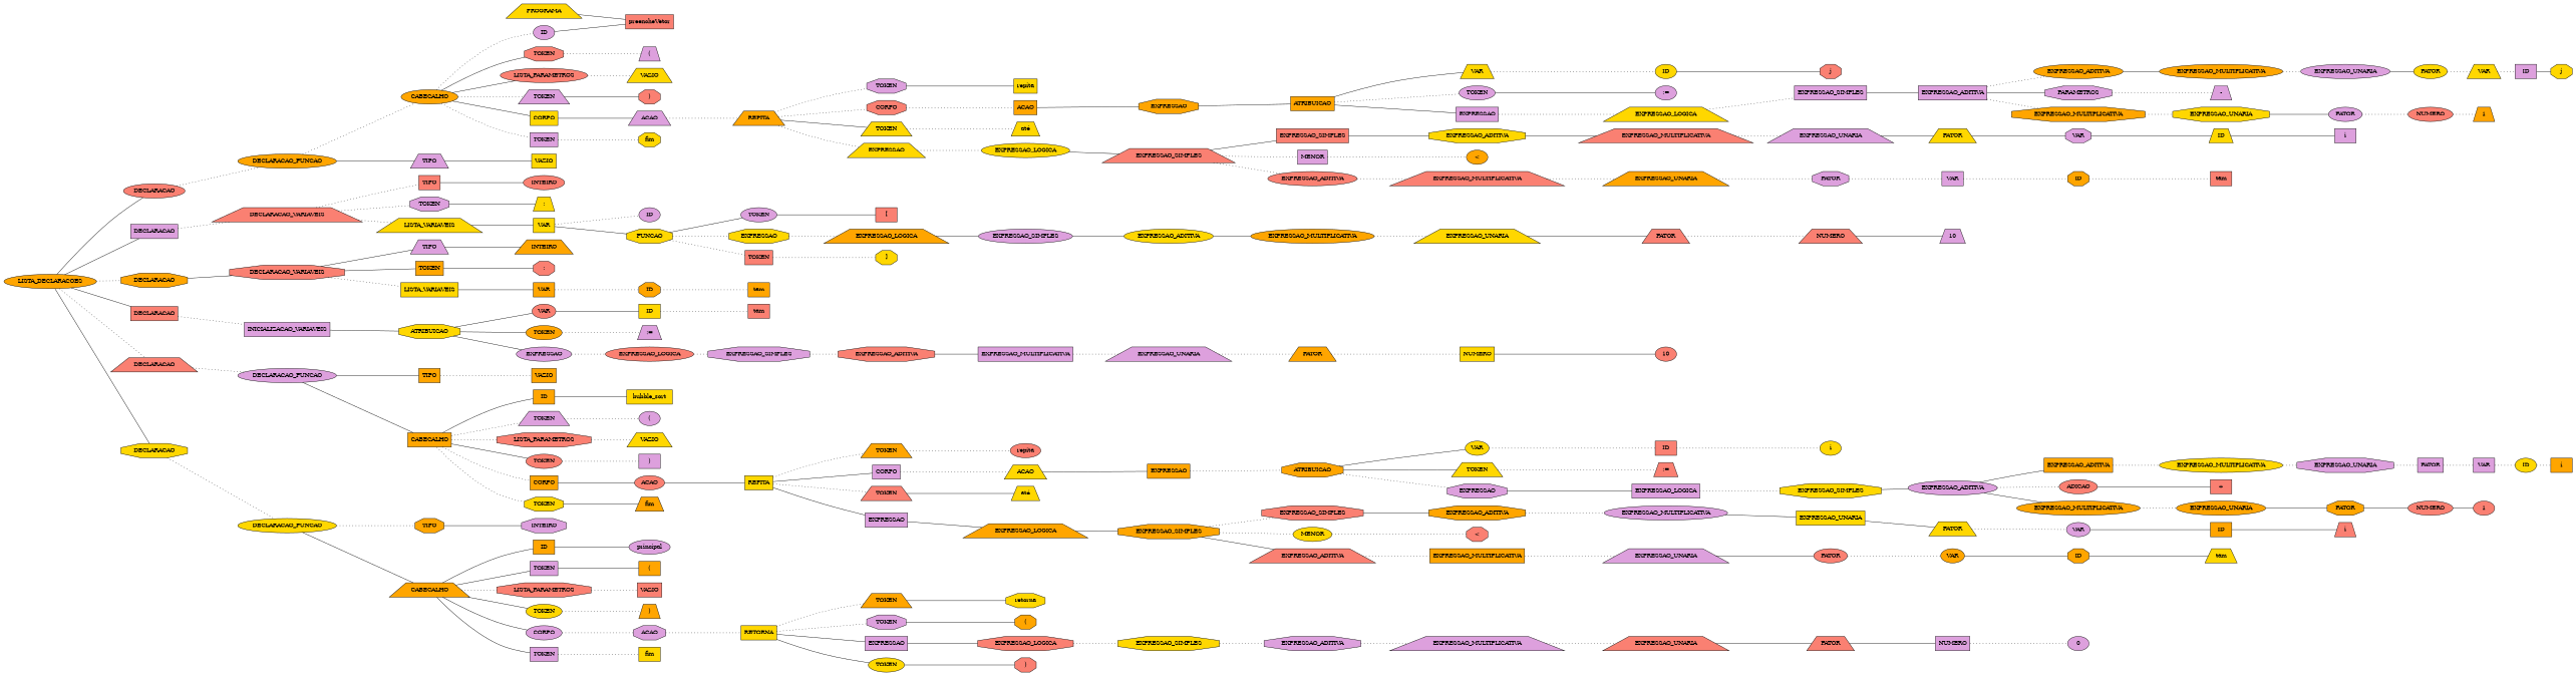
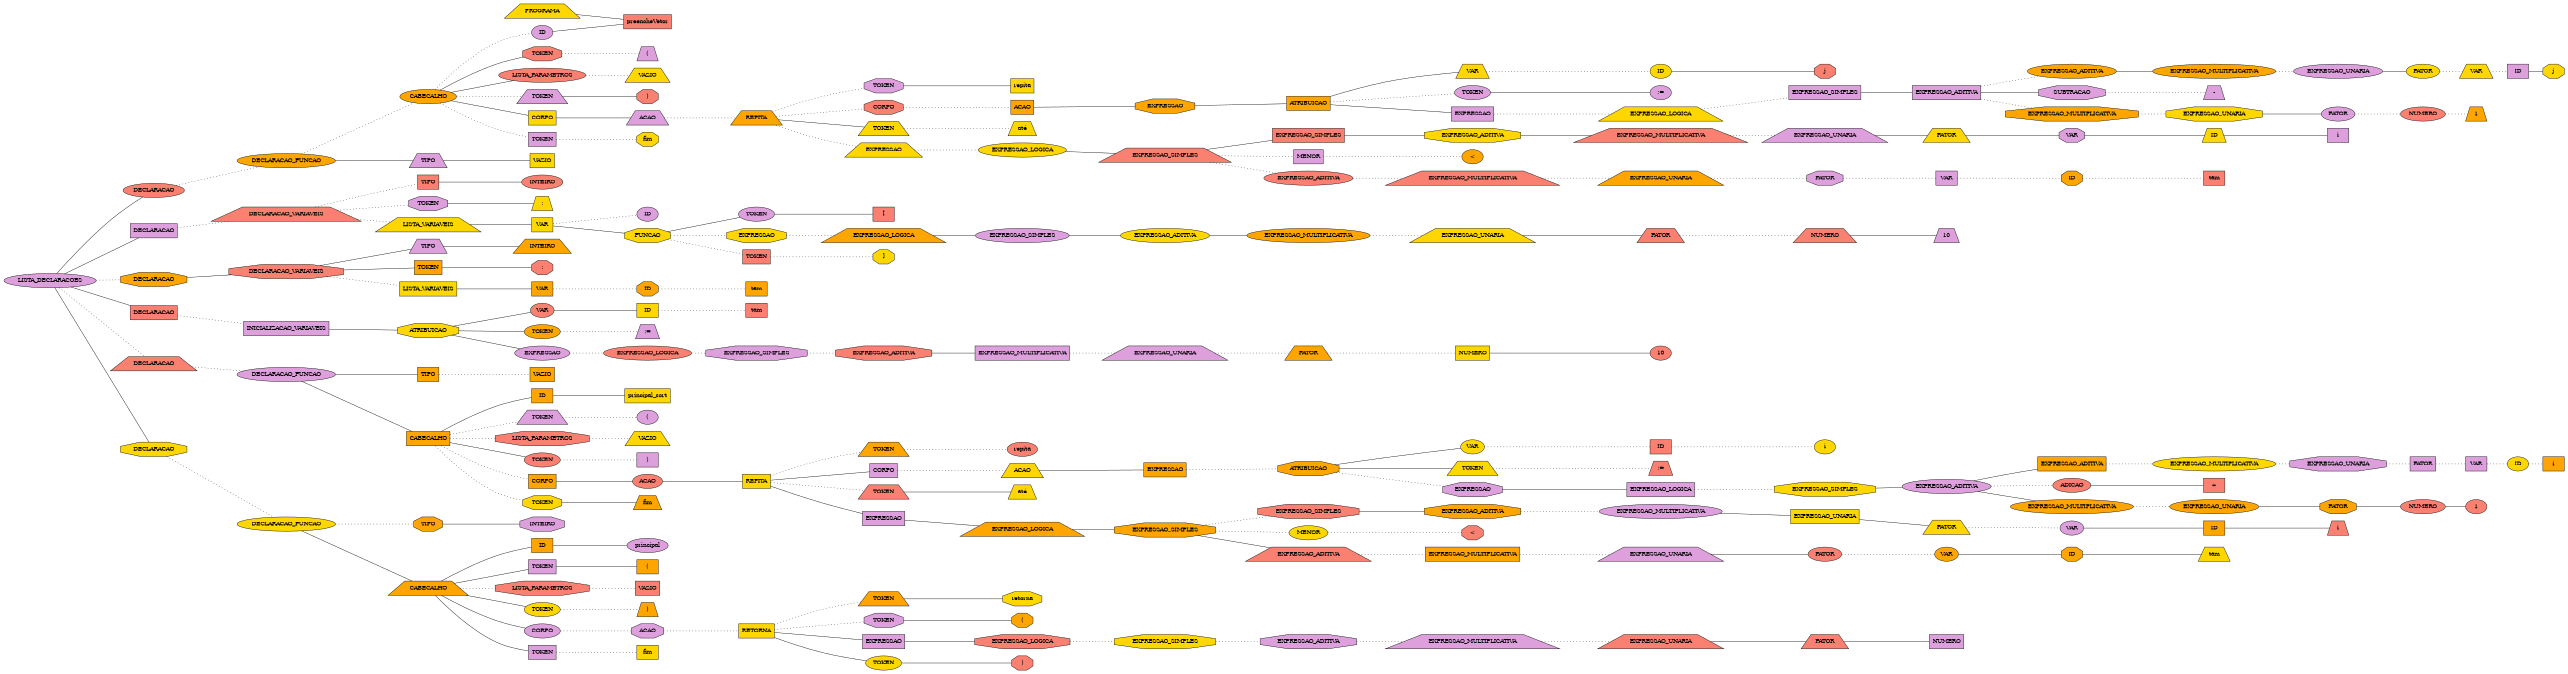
  graph {
    rankdir=LR
    node [fillcolor=plum shape=box style=filled]
    edge [constraint=true style=dotted]
    n1 [fillcolor=gold label=PROGRAMA shape=trapezium]
    n2 [fillcolor=salmon label=preencheVetor]
-   n3 [fillcolor=orange label=LISTA_DECLARACOES shape=ellipse]
+   n3 [label=LISTA_DECLARACOES shape=ellipse]
    n4 [label=DECLARACAO]
    n5 [fillcolor=orange label=DECLARACAO shape=octagon]
    n6 [fillcolor=salmon label=DECLARACAO]
    n7 [fillcolor=salmon label=DECLARACAO shape=ellipse]
    n8 [fillcolor=salmon label=DECLARACAO shape=trapezium]
    n9 [fillcolor=gold label=DECLARACAO shape=octagon]
    n10 [fillcolor=salmon label=DECLARACAO_VARIAVEIS shape=trapezium]
    n11 [fillcolor=salmon label=DECLARACAO_VARIAVEIS shape=octagon]
    n12 [label=INICIALIZACAO_VARIAVEIS]
    n13 [fillcolor=orange label=DECLARACAO_FUNCAO shape=ellipse]
    n14 [label=DECLARACAO_FUNCAO shape=ellipse]
    n15 [fillcolor=gold label=DECLARACAO_FUNCAO shape=ellipse]
    n16 [fillcolor=salmon label=TIPO]
    n17 [label=TOKEN shape=octagon]
    n18 [fillcolor=gold label=LISTA_VARIAVEIS shape=trapezium]
    n19 [fillcolor=salmon label=INTEIRO shape=ellipse]
    n20 [fillcolor=gold label=":" shape=trapezium]
    n21 [fillcolor=gold label=VAR]
    n22 [label=ID shape=ellipse]
    n23 [fillcolor=gold label=FUNCAO shape=octagon]
    n24 [label=TOKEN shape=ellipse]
    n25 [fillcolor=gold label=EXPRESSAO shape=octagon]
    n26 [fillcolor=salmon label=TOKEN]
    n27 [fillcolor=salmon label="["]
    n28 [fillcolor=orange label=EXPRESSAO_LOGICA shape=trapezium]
    n29 [fillcolor=gold label="]" shape=octagon]
    n30 [label=EXPRESSAO_SIMPLES shape=ellipse]
    n31 [fillcolor=gold label=EXPRESSAO_ADITIVA shape=ellipse]
    n32 [fillcolor=orange label=EXPRESSAO_MULTIPLICATIVA shape=ellipse]
    n33 [fillcolor=gold label=EXPRESSAO_UNARIA shape=trapezium]
    n34 [fillcolor=salmon label=FATOR shape=trapezium]
    n35 [fillcolor=salmon label=NUMERO shape=trapezium]
    n36 [label=10 shape=trapezium]
    n37 [label=TIPO shape=trapezium]
    n38 [fillcolor=orange label=TOKEN]
    n39 [fillcolor=gold label=LISTA_VARIAVEIS]
    n40 [fillcolor=orange label=INTEIRO shape=trapezium]
    n41 [fillcolor=salmon label=":" shape=octagon]
    n42 [fillcolor=orange label=VAR]
    n43 [fillcolor=orange label=ID shape=octagon]
    n44 [fillcolor=orange label=tam]
    n45 [fillcolor=gold label=ATRIBUICAO shape=octagon]
    n46 [fillcolor=salmon label=VAR shape=ellipse]
    n47 [fillcolor=orange label=TOKEN shape=ellipse]
    n48 [label=EXPRESSAO shape=ellipse]
    n49 [fillcolor=gold label=ID]
    n50 [label=":=" shape=trapezium]
    n51 [fillcolor=salmon label=EXPRESSAO_LOGICA shape=ellipse]
    n52 [fillcolor=salmon label=tam]
    n53 [label=EXPRESSAO_SIMPLES shape=octagon]
    n54 [fillcolor=salmon label=EXPRESSAO_ADITIVA shape=octagon]
    n55 [label=EXPRESSAO_MULTIPLICATIVA]
    n56 [label=EXPRESSAO_UNARIA shape=trapezium]
    n57 [fillcolor=orange label=FATOR shape=trapezium]
    n58 [fillcolor=gold label=NUMERO]
    n59 [fillcolor=salmon label=10 shape=ellipse]
    n60 [label=TIPO shape=trapezium]
    n61 [fillcolor=orange label=CABECALHO shape=ellipse]
    n62 [fillcolor=gold label=VAZIO]
    n63 [label=ID shape=ellipse]
    n64 [fillcolor=salmon label=TOKEN shape=octagon]
    n65 [fillcolor=salmon label=LISTA_PARAMETROS shape=ellipse]
    n66 [label=TOKEN shape=trapezium]
    n67 [fillcolor=gold label=CORPO]
    n68 [label=TOKEN]
    n69 [label="(" shape=trapezium]
    n70 [fillcolor=gold label=VAZIO shape=trapezium]
    n71 [fillcolor=salmon label=")" shape=octagon]
    n72 [label=ACAO shape=trapezium]
    n73 [fillcolor=gold label=fim shape=octagon]
    n74 [fillcolor=orange label=REPITA shape=trapezium]
    n75 [label=TOKEN shape=octagon]
    n76 [fillcolor=salmon label=CORPO shape=octagon]
    n77 [fillcolor=gold label=TOKEN shape=trapezium]
    n78 [fillcolor=gold label=EXPRESSAO shape=trapezium]
    n79 [fillcolor=gold label=repita]
    n80 [fillcolor=orange label=ACAO]
    n81 [fillcolor=gold label="até" shape=trapezium]
    n82 [fillcolor=gold label=EXPRESSAO_LOGICA shape=ellipse]
    n83 [fillcolor=orange label=EXPRESSAO shape=octagon]
    n84 [fillcolor=orange label=ATRIBUICAO]
    n85 [fillcolor=gold label=VAR shape=trapezium]
    n86 [label=TOKEN shape=ellipse]
    n87 [label=EXPRESSAO]
    n88 [fillcolor=gold label=ID shape=ellipse]
    n89 [label=":=" shape=ellipse]
    n90 [fillcolor=gold label=EXPRESSAO_LOGICA shape=trapezium]
    n91 [fillcolor=salmon label=j shape=octagon]
    n92 [label=EXPRESSAO_SIMPLES]
    n93 [label=EXPRESSAO_ADITIVA]
    n94 [fillcolor=orange label=EXPRESSAO_ADITIVA shape=ellipse]
-   n95 [label=PARAMETROS shape=octagon]
+   n95 [label=SUBTRACAO shape=octagon]
    n96 [fillcolor=orange label=EXPRESSAO_MULTIPLICATIVA shape=octagon]
    n97 [fillcolor=orange label=EXPRESSAO_MULTIPLICATIVA shape=ellipse]
    n98 [label="-" shape=trapezium]
    n99 [fillcolor=gold label=EXPRESSAO_UNARIA shape=octagon]
    n100 [label=EXPRESSAO_UNARIA shape=ellipse]
    n101 [fillcolor=gold label=FATOR shape=ellipse]
    n102 [fillcolor=gold label=VAR shape=trapezium]
    n103 [label=ID]
    n104 [fillcolor=gold label=j shape=octagon]
    n105 [label=FATOR shape=ellipse]
    n106 [fillcolor=salmon label=NUMERO shape=ellipse]
    n107 [fillcolor=orange label=1 shape=trapezium]
    n108 [fillcolor=salmon label=EXPRESSAO_SIMPLES shape=trapezium]
    n109 [fillcolor=salmon label=EXPRESSAO_SIMPLES]
    n110 [label=MENOR]
    n111 [fillcolor=salmon label=EXPRESSAO_ADITIVA shape=ellipse]
    n112 [fillcolor=gold label=EXPRESSAO_ADITIVA shape=octagon]
    n113 [fillcolor=orange label="<" shape=ellipse]
    n114 [fillcolor=salmon label=EXPRESSAO_MULTIPLICATIVA shape=trapezium]
    n115 [fillcolor=salmon label=EXPRESSAO_MULTIPLICATIVA shape=trapezium]
    n116 [label=EXPRESSAO_UNARIA shape=trapezium]
    n117 [fillcolor=gold label=FATOR shape=trapezium]
    n118 [label=VAR shape=octagon]
    n119 [fillcolor=gold label=ID shape=trapezium]
    n120 [label=i]
    n121 [fillcolor=orange label=EXPRESSAO_UNARIA shape=trapezium]
    n122 [label=FATOR shape=octagon]
    n123 [label=VAR]
    n124 [fillcolor=orange label=ID shape=octagon]
    n125 [fillcolor=salmon label=tam]
    n126 [fillcolor=orange label=TIPO]
    n127 [fillcolor=orange label=CABECALHO]
    n128 [fillcolor=orange label=VAZIO]
    n129 [fillcolor=orange label=ID]
    n130 [label=TOKEN shape=trapezium]
    n131 [fillcolor=salmon label=LISTA_PARAMETROS shape=octagon]
    n132 [fillcolor=salmon label=TOKEN shape=ellipse]
    n133 [fillcolor=orange label=CORPO]
    n134 [fillcolor=gold label=TOKEN shape=octagon]
-   n135 [fillcolor=gold label=bubble_sort]
+   n135 [fillcolor=gold label=principal_sort]
    n136 [label="(" shape=ellipse]
    n137 [fillcolor=gold label=VAZIO shape=trapezium]
    n138 [label=")"]
    n139 [fillcolor=salmon label=ACAO shape=ellipse]
    n140 [fillcolor=orange label=fim shape=trapezium]
    n141 [fillcolor=gold label=REPITA]
    n142 [fillcolor=orange label=TOKEN shape=trapezium]
    n143 [label=CORPO]
    n144 [fillcolor=salmon label=TOKEN shape=trapezium]
    n145 [label=EXPRESSAO]
    n146 [fillcolor=salmon label=repita shape=ellipse]
    n147 [fillcolor=gold label=ACAO shape=trapezium]
    n148 [fillcolor=gold label="até" shape=trapezium]
    n149 [fillcolor=orange label=EXPRESSAO_LOGICA shape=trapezium]
    n150 [fillcolor=orange label=EXPRESSAO]
    n151 [fillcolor=orange label=ATRIBUICAO shape=octagon]
    n152 [fillcolor=gold label=VAR shape=ellipse]
    n153 [fillcolor=gold label=TOKEN shape=trapezium]
    n154 [label=EXPRESSAO shape=octagon]
    n155 [fillcolor=salmon label=ID]
    n156 [fillcolor=salmon label=":=" shape=trapezium]
    n157 [label=EXPRESSAO_LOGICA]
    n158 [fillcolor=gold label=i shape=ellipse]
    n159 [fillcolor=gold label=EXPRESSAO_SIMPLES shape=octagon]
    n160 [label=EXPRESSAO_ADITIVA shape=ellipse]
    n161 [fillcolor=orange label=EXPRESSAO_ADITIVA]
    n162 [fillcolor=salmon label=ADICAO shape=ellipse]
    n163 [fillcolor=orange label=EXPRESSAO_MULTIPLICATIVA shape=ellipse]
    n164 [fillcolor=gold label=EXPRESSAO_MULTIPLICATIVA shape=ellipse]
    n165 [fillcolor=salmon label="+"]
    n166 [fillcolor=orange label=EXPRESSAO_UNARIA shape=ellipse]
    n167 [label=EXPRESSAO_UNARIA shape=octagon]
    n168 [label=FATOR]
    n169 [label=VAR]
    n170 [fillcolor=gold label=ID shape=ellipse]
    n171 [fillcolor=orange label=i]
    n172 [fillcolor=orange label=FATOR shape=octagon]
    n173 [fillcolor=salmon label=NUMERO shape=ellipse]
    n174 [fillcolor=salmon label=1 shape=ellipse]
    n175 [fillcolor=orange label=EXPRESSAO_SIMPLES shape=octagon]
    n176 [fillcolor=salmon label=EXPRESSAO_SIMPLES shape=octagon]
    n177 [fillcolor=gold label=MENOR shape=ellipse]
    n178 [fillcolor=salmon label=EXPRESSAO_ADITIVA shape=trapezium]
    n179 [fillcolor=orange label=EXPRESSAO_ADITIVA shape=octagon]
    n180 [fillcolor=salmon label="<" shape=octagon]
    n181 [fillcolor=orange label=EXPRESSAO_MULTIPLICATIVA]
    n182 [label=EXPRESSAO_MULTIPLICATIVA shape=ellipse]
    n183 [fillcolor=gold label=EXPRESSAO_UNARIA]
    n184 [fillcolor=gold label=FATOR shape=trapezium]
    n185 [label=VAR shape=ellipse]
    n186 [fillcolor=orange label=ID]
    n187 [fillcolor=salmon label=i shape=trapezium]
    n188 [label=EXPRESSAO_UNARIA shape=trapezium]
    n189 [fillcolor=salmon label=FATOR shape=ellipse]
    n190 [fillcolor=orange label=VAR shape=ellipse]
    n191 [fillcolor=orange label=ID shape=octagon]
    n192 [fillcolor=gold label=tam shape=trapezium]
    n193 [fillcolor=orange label=TIPO shape=octagon]
    n194 [fillcolor=orange label=CABECALHO shape=trapezium]
    n195 [label=INTEIRO shape=octagon]
    n196 [fillcolor=orange label=ID]
    n197 [label=TOKEN]
    n198 [fillcolor=salmon label=LISTA_PARAMETROS shape=octagon]
    n199 [fillcolor=gold label=TOKEN shape=ellipse]
    n200 [label=CORPO shape=ellipse]
    n201 [label=TOKEN]
    n202 [label=principal shape=ellipse]
    n203 [fillcolor=orange label="("]
    n204 [fillcolor=salmon label=VAZIO]
    n205 [fillcolor=orange label=")" shape=trapezium]
    n206 [label=ACAO shape=octagon]
    n207 [fillcolor=gold label=fim]
    n208 [fillcolor=gold label=RETORNA]
    n209 [fillcolor=orange label=TOKEN shape=trapezium]
    n210 [label=TOKEN shape=octagon]
    n211 [label=EXPRESSAO]
    n212 [fillcolor=gold label=TOKEN shape=ellipse]
    n213 [fillcolor=gold label=retorna shape=octagon]
    n214 [fillcolor=orange label="(" shape=octagon]
    n215 [fillcolor=salmon label=EXPRESSAO_LOGICA shape=octagon]
    n216 [fillcolor=salmon label=")" shape=octagon]
    n217 [fillcolor=gold label=EXPRESSAO_SIMPLES shape=octagon]
    n218 [label=EXPRESSAO_ADITIVA shape=octagon]
    n219 [label=EXPRESSAO_MULTIPLICATIVA shape=trapezium]
    n220 [fillcolor=salmon label=EXPRESSAO_UNARIA shape=trapezium]
    n221 [fillcolor=salmon label=FATOR shape=trapezium]
    n222 [label=NUMERO]
-   n223 [label=0 shape=ellipse]
    n1 -- n2 [style=solid]
    n3 -- n4 [style=solid]
    n3 -- n5
    n3 -- n6 [style=solid]
    n3 -- n7 [style=solid]
    n3 -- n8
    n3 -- n9 [style=solid]
    n4 -- n10
    n5 -- n11 [style=solid]
    n6 -- n12
    n7 -- n13
    n8 -- n14
    n9 -- n15
    n10 -- n16
    n10 -- n17
    n10 -- n18
    n11 -- n37 [style=solid]
    n11 -- n38 [style=solid]
    n11 -- n39
    n12 -- n45 [style=solid]
    n13 -- n60 [style=solid]
    n13 -- n61
    n14 -- n126 [style=solid]
    n14 -- n127 [style=solid]
    n15 -- n193
    n15 -- n194 [style=solid]
    n16 -- n19 [style=solid]
    n17 -- n20 [style=solid]
    n18 -- n21 [style=solid]
    n21 -- n22
    n21 -- n23 [style=solid]
    n23 -- n24 [style=solid]
    n23 -- n25
    n23 -- n26
    n24 -- n27 [style=solid]
    n25 -- n28
    n26 -- n29
    n28 -- n30 [style=solid]
    n30 -- n31 [style=solid]
    n31 -- n32 [style=solid]
    n32 -- n33
    n33 -- n34 [style=solid]
    n34 -- n35
    n35 -- n36 [style=solid]
    n37 -- n40 [style=solid]
    n38 -- n41 [style=solid]
    n39 -- n42 [style=solid]
    n42 -- n43
    n43 -- n44
    n45 -- n46 [style=solid]
    n45 -- n47 [style=solid]
    n45 -- n48 [style=solid]
    n46 -- n49 [style=solid]
    n47 -- n50
    n48 -- n51
    n49 -- n52
    n51 -- n53
    n53 -- n54
    n54 -- n55 [style=solid]
    n55 -- n56
    n56 -- n57
    n57 -- n58
    n58 -- n59 [style=solid]
    n60 -- n62 [style=solid]
    n61 -- n63
    n61 -- n64 [style=solid]
    n61 -- n65 [style=solid]
    n61 -- n66
    n61 -- n67 [style=solid]
    n61 -- n68
    n63 -- n2 [style=solid]
    n64 -- n69
    n65 -- n70
    n66 -- n71 [style=solid]
    n67 -- n72 [style=solid]
    n68 -- n73
    n72 -- n74
    n74 -- n75
    n74 -- n76
    n74 -- n77 [style=solid]
    n74 -- n78
    n75 -- n79 [style=solid]
    n76 -- n80
    n77 -- n81
    n78 -- n82
    n80 -- n83 [style=solid]
    n82 -- n108 [style=solid]
    n83 -- n84 [style=solid]
    n84 -- n85 [style=solid]
    n84 -- n86
    n84 -- n87 [style=solid]
    n85 -- n88
    n86 -- n89 [style=solid]
    n87 -- n90
    n88 -- n91 [style=solid]
    n90 -- n92
    n92 -- n93 [style=solid]
    n93 -- n94
    n93 -- n95 [style=solid]
    n93 -- n96
    n94 -- n97 [style=solid]
    n95 -- n98
    n96 -- n99
    n97 -- n100
    n99 -- n105 [style=solid]
    n100 -- n101 [style=solid]
    n101 -- n102
    n102 -- n103
    n103 -- n104 [style=solid]
    n105 -- n106
    n106 -- n107
    n108 -- n109 [style=solid]
    n108 -- n110
    n108 -- n111
    n109 -- n112 [style=solid]
    n110 -- n113
    n111 -- n114
    n112 -- n115 [style=solid]
    n114 -- n121
    n115 -- n116
    n116 -- n117 [style=solid]
    n117 -- n118 [style=solid]
    n118 -- n119 [style=solid]
    n119 -- n120 [style=solid]
    n121 -- n122
    n122 -- n123
    n123 -- n124
    n124 -- n125
    n126 -- n128
    n127 -- n129 [style=solid]
    n127 -- n130
    n127 -- n131
    n127 -- n132 [style=solid]
    n127 -- n133
    n127 -- n134
    n129 -- n135 [style=solid]
    n130 -- n136
    n131 -- n137
    n132 -- n138
    n133 -- n139 [style=solid]
    n134 -- n140 [style=solid]
    n139 -- n141 [style=solid]
    n141 -- n142
    n141 -- n143 [style=solid]
    n141 -- n144
    n141 -- n145 [style=solid]
    n142 -- n146
    n143 -- n147
    n144 -- n148 [style=solid]
    n145 -- n149 [style=solid]
    n147 -- n150 [style=solid]
    n149 -- n175 [style=solid]
    n150 -- n151
    n151 -- n152 [style=solid]
    n151 -- n153 [style=solid]
    n151 -- n154
    n152 -- n155
    n153 -- n156
    n154 -- n157 [style=solid]
    n155 -- n158
    n157 -- n159
    n159 -- n160 [style=solid]
    n160 -- n161 [style=solid]
    n160 -- n162
    n160 -- n163 [style=solid]
    n161 -- n164
    n162 -- n165 [style=solid]
    n163 -- n166
    n164 -- n167
    n166 -- n172 [style=solid]
    n167 -- n168
    n168 -- n169
    n169 -- n170
    n170 -- n171
    n172 -- n173 [style=solid]
    n173 -- n174 [style=solid]
    n175 -- n176
    n175 -- n177
    n175 -- n178 [style=solid]
    n176 -- n179 [style=solid]
    n177 -- n180
    n178 -- n181
    n179 -- n182
    n181 -- n188
    n182 -- n183 [style=solid]
    n183 -- n184 [style=solid]
    n184 -- n185
    n185 -- n186 [style=solid]
    n186 -- n187 [style=solid]
    n188 -- n189 [style=solid]
    n189 -- n190
    n190 -- n191 [style=solid]
    n191 -- n192 [style=solid]
    n193 -- n195 [style=solid]
    n194 -- n196 [style=solid]
    n194 -- n197 [style=solid]
    n194 -- n198
    n194 -- n199 [style=solid]
    n194 -- n200 [style=solid]
    n194 -- n201 [style=solid]
    n196 -- n202 [style=solid]
    n197 -- n203 [style=solid]
    n198 -- n204
    n199 -- n205
    n200 -- n206
    n201 -- n207
    n206 -- n208
    n208 -- n209
    n208 -- n210
    n208 -- n211 [style=solid]
    n208 -- n212 [style=solid]
    n209 -- n213 [style=solid]
    n210 -- n214 [style=solid]
    n211 -- n215 [style=solid]
    n212 -- n216 [style=solid]
    n215 -- n217
    n217 -- n218
    n218 -- n219
    n219 -- n220
    n220 -- n221 [style=solid]
    n221 -- n222 [style=solid]
-   n222 -- n223
  }
